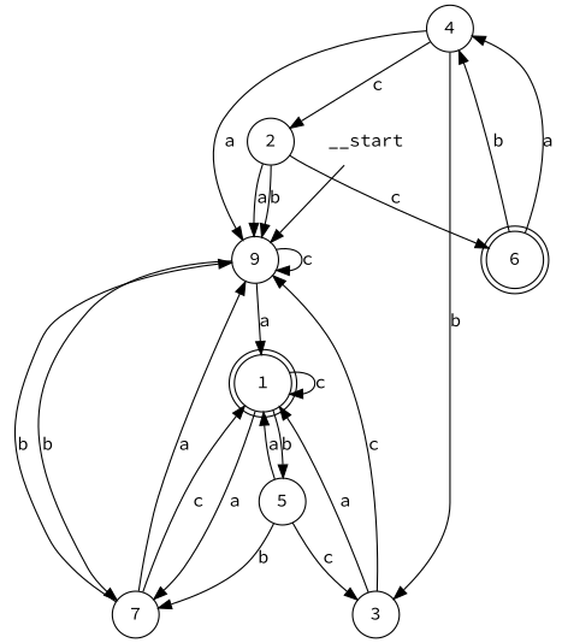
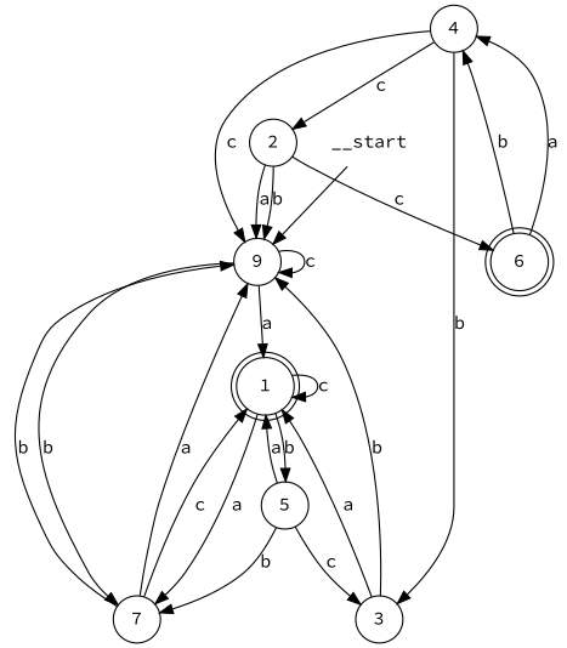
  digraph {
    fontname="Source Code Pro"
    node [fontname="Source Code Pro" shape=circle]
    edge [fontname="Source Code Pro"]
    __start [shape=none]
    n2 [label=9]
    n3 [label=1 shape=doublecircle]
    n4 [label=7]
    n5 [label=5]
    n6 [label=3]
    n7 [label=2]
    n8 [label=6 shape=doublecircle]
    n9 [label=4]
    __start -> n2
    n2 -> n2 [label=c]
    n2 -> n3 [label=a]
    n2 -> n4 [label=b]
    n3 -> n3 [label=c]
    n3 -> n4 [label=a]
    n3 -> n5 [label=b]
    n4 -> n2 [label=a]
    n4 -> n2 [label=b]
    n4 -> n3 [label=c]
    n5 -> n3 [label=a]
    n5 -> n4 [label=b]
    n5 -> n6 [label=c]
-   n6 -> n2 [label=c]
+   n6 -> n2 [label=b]
    n6 -> n3 [label=a]
    n7 -> n2 [label=a]
    n7 -> n2 [label=b]
    n7 -> n8 [label=c]
    n8 -> n9 [label=a]
    n8 -> n9 [label=b]
-   n9 -> n2 [label=a]
+   n9 -> n2 [label=c]
    n9 -> n6 [label=b]
    n9 -> n7 [label=c]
  }
